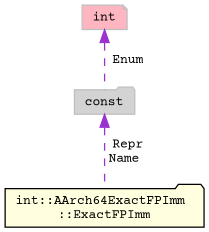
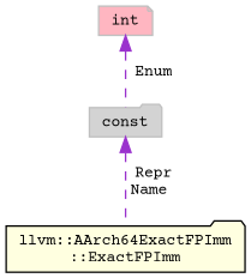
  digraph {
    fontname="Courier Prime"
    node [color=grey75 fontname="Courier Prime" fontsize=10 shape=folder style=filled]
    edge [color=darkorchid3 dir=back fontname="Courier Prime" fontsize=10 labelfontname=Helvetica labelfontsize=10 style=dashed]
-   n1 [color=black fillcolor=lightyellow fontcolor=black height=0.2 label="int::AArch64ExactFPImm\l::ExactFPImm" width=0.4]
+   n1 [color=black fillcolor=lightyellow fontcolor=black height=0.2 label="llvm::AArch64ExactFPImm\l::ExactFPImm" width=0.4]
    n2 [fillcolor=lightpink height=0.2 label=int shape=note width=0.4]
    n3 [fillcolor=lightgrey height=0.2 label=const width=0.4]
    n2 -> n3 [label=" Enum"]
    n3 -> n1 [label=" Repr\nName"]
  }
